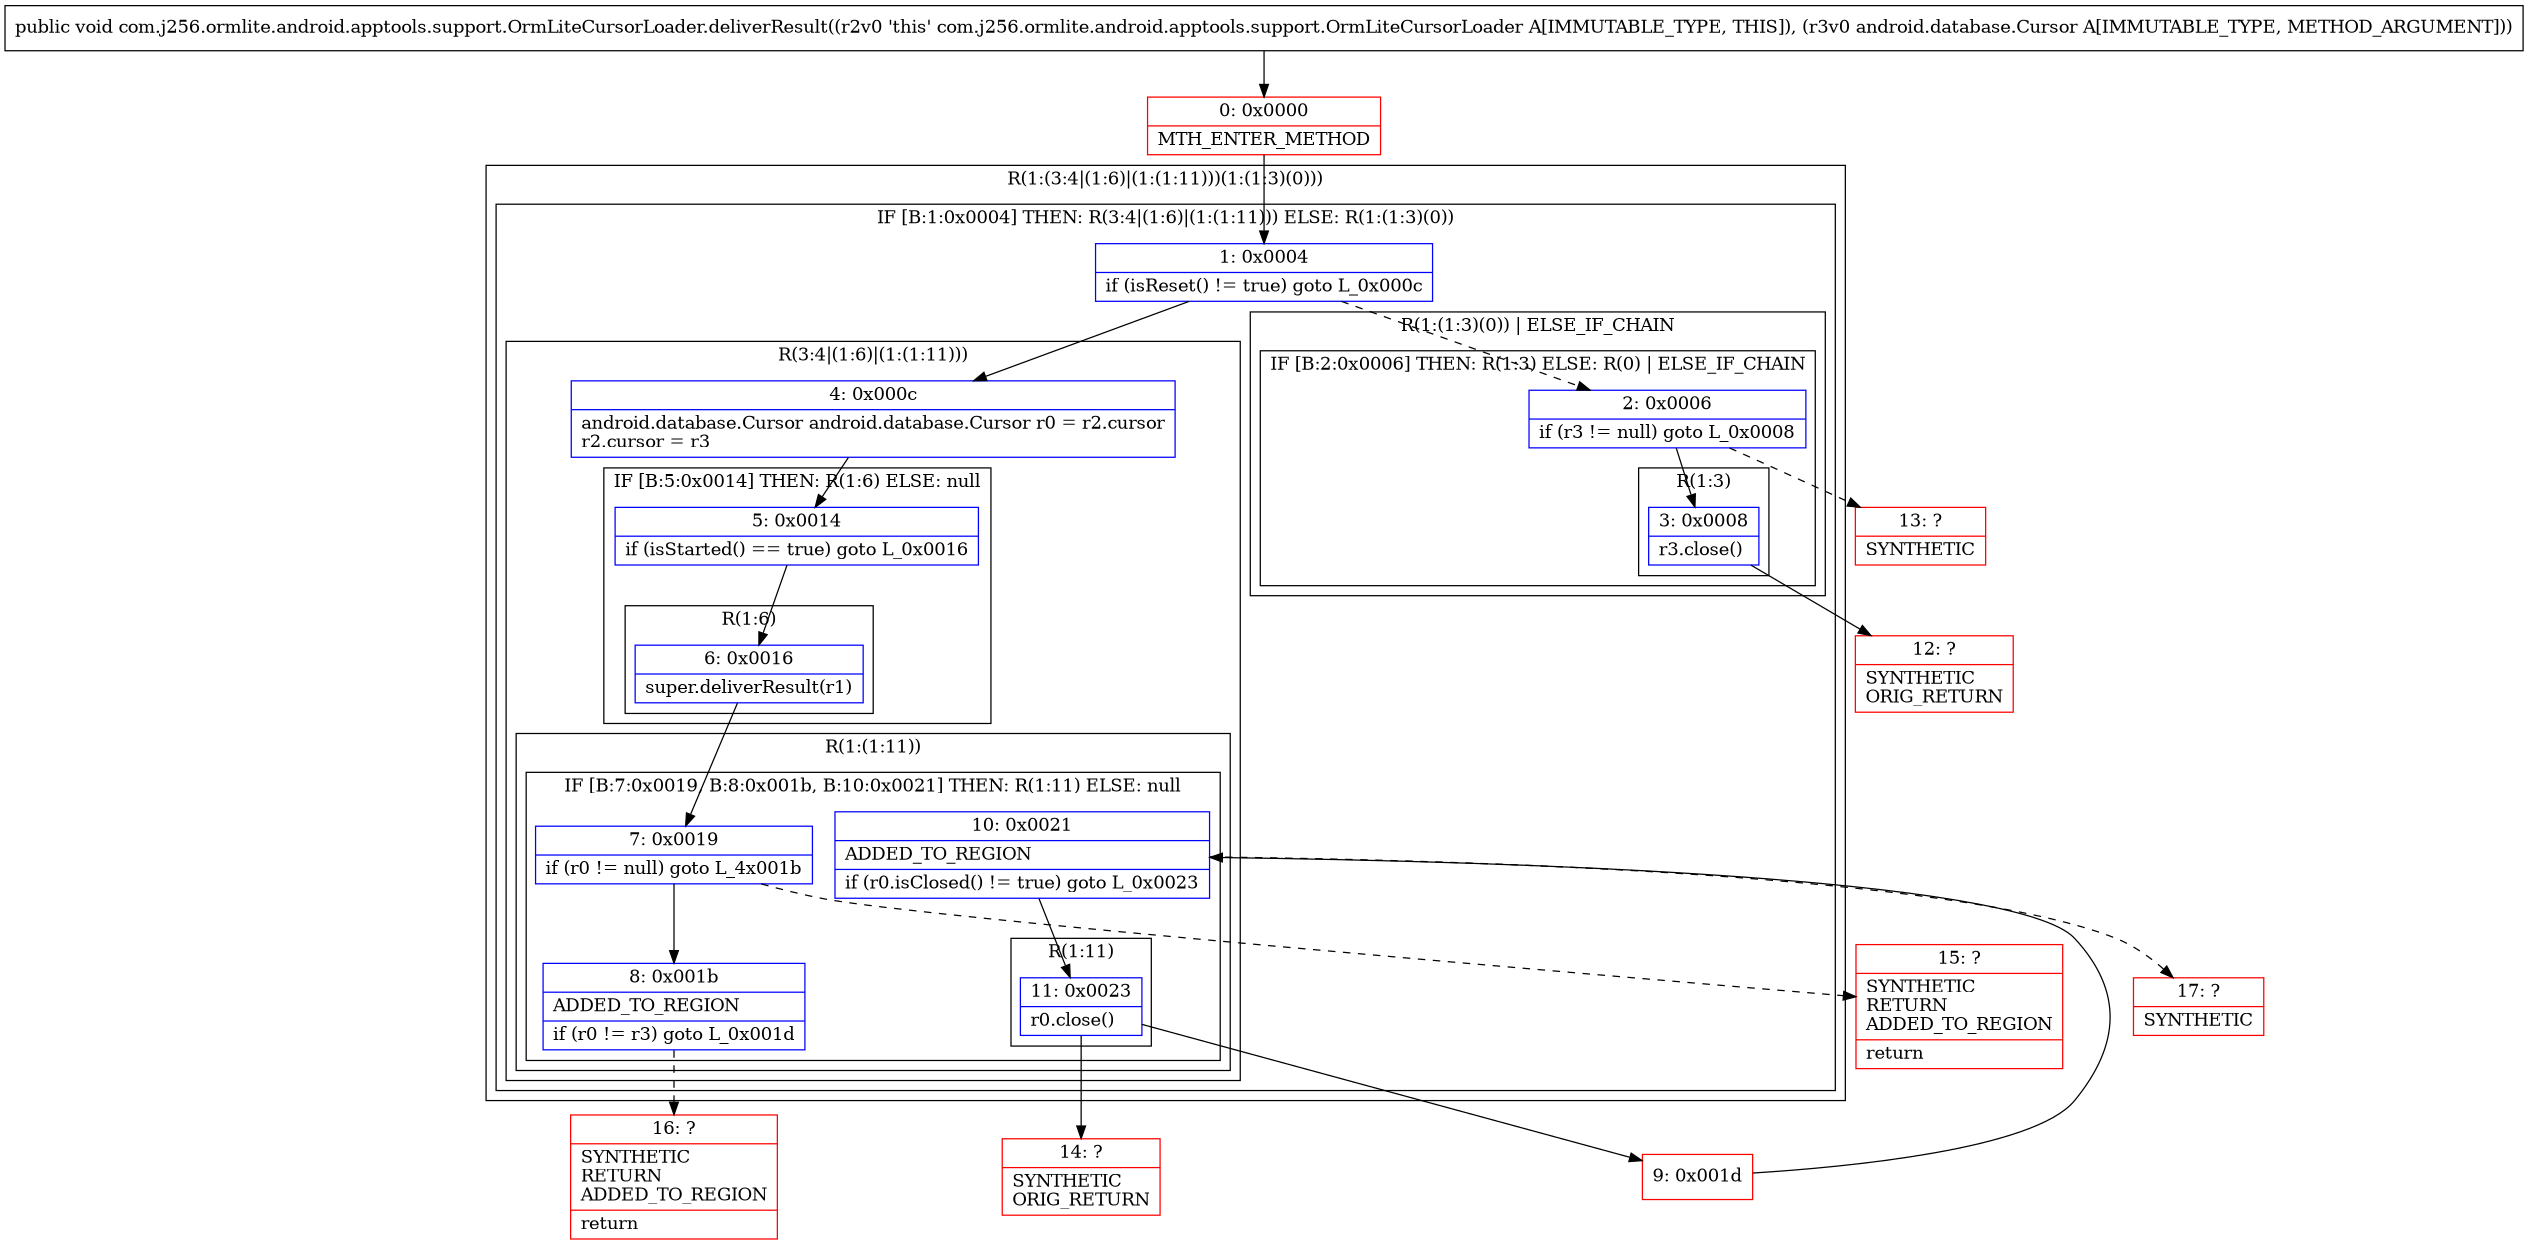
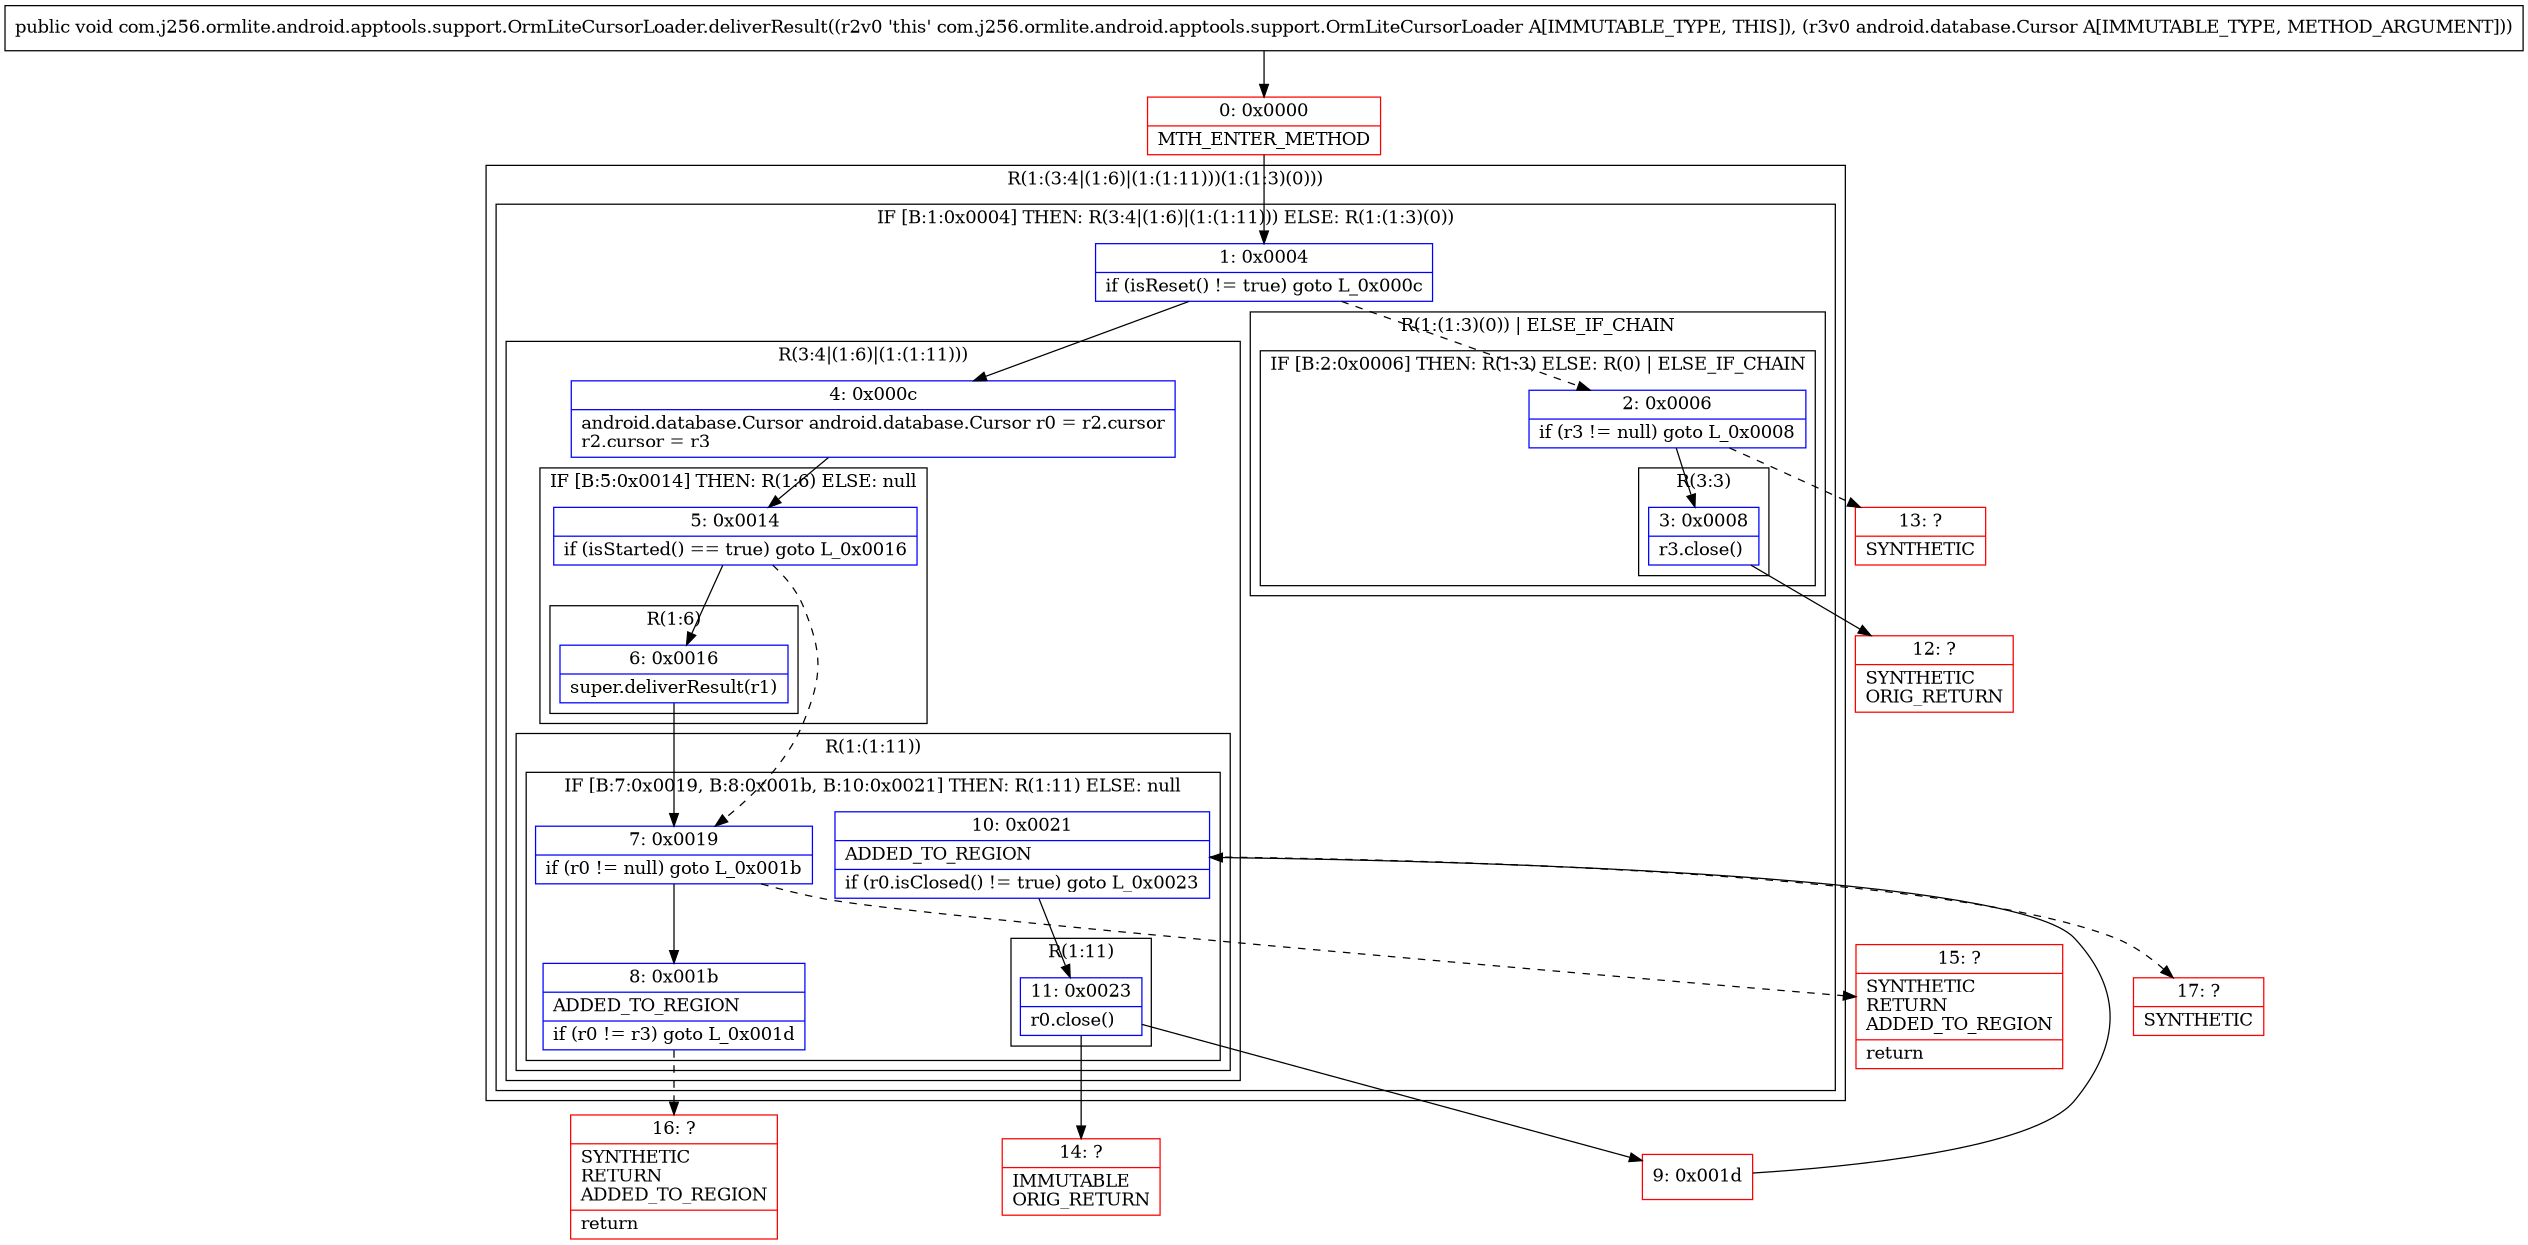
  digraph {
    node [color=blue shape=record]
    n1 [label="{6\:\ 0x0016|super.deliverResult(r1)\l}"]
    n2 [label="{5\:\ 0x0014|if (isStarted() == true) goto L_0x0016\l}"]
    n3 [label="{11\:\ 0x0023|r0.close()\l}"]
-   n4 [label="{7\:\ 0x0019|if (r0 != null) goto L_4x001b\l}"]
+   n4 [label="{7\:\ 0x0019|if (r0 != null) goto L_0x001b\l}"]
    n5 [label="{8\:\ 0x001b|ADDED_TO_REGION\l|if (r0 != r3) goto L_0x001d\l}"]
    n6 [label="{10\:\ 0x0021|ADDED_TO_REGION\l|if (r0.isClosed() != true) goto L_0x0023\l}"]
    n7 [label="{4\:\ 0x000c|android.database.Cursor android.database.Cursor r0 = r2.cursor\lr2.cursor = r3\l}"]
    n8 [label="{3\:\ 0x0008|r3.close()\l}"]
    n9 [label="{2\:\ 0x0006|if (r3 != null) goto L_0x0008\l}"]
    n10 [label="{1\:\ 0x0004|if (isReset() != true) goto L_0x000c\l}"]
    n11 [color=red label="{9\:\ 0x001d}"]
-   n12 [color=red label="{14\:\ ?|SYNTHETIC\lORIG_RETURN\l}"]
+   n12 [color=red label="{14\:\ ?|IMMUTABLE\lORIG_RETURN\l}"]
    n13 [color=red label="{15\:\ ?|SYNTHETIC\lRETURN\lADDED_TO_REGION\l|return\l}"]
    n14 [color=red label="{16\:\ ?|SYNTHETIC\lRETURN\lADDED_TO_REGION\l|return\l}"]
    n15 [color=red label="{17\:\ ?|SYNTHETIC\l}"]
    n16 [color=red label="{12\:\ ?|SYNTHETIC\lORIG_RETURN\l}"]
    n17 [color=red label="{13\:\ ?|SYNTHETIC\l}"]
    n18 [color=red label="{0\:\ 0x0000|MTH_ENTER_METHOD\l}"]
    n19 [label="{public void com.j256.ormlite.android.apptools.support.OrmLiteCursorLoader.deliverResult((r2v0 'this' com.j256.ormlite.android.apptools.support.OrmLiteCursorLoader A[IMMUTABLE_TYPE, THIS]), (r3v0 android.database.Cursor A[IMMUTABLE_TYPE, METHOD_ARGUMENT])) }" color=""]
    subgraph cluster_1 {
      label="R(1:(3:4|(1:6)|(1:(1:11)))(1:(1:3)(0)))"
      subgraph cluster_2 {
        label="IF [B:1:0x0004] THEN: R(3:4|(1:6)|(1:(1:11))) ELSE: R(1:(1:3)(0))"
        n10
        subgraph cluster_3 {
          label="R(3:4|(1:6)|(1:(1:11)))"
          n7
          subgraph cluster_4 {
            label="IF [B:5:0x0014] THEN: R(1:6) ELSE: null"
            n2
            subgraph cluster_5 {
              label="R(1:6)"
              n1
            }
          }
          subgraph cluster_6 {
            label="R(1:(1:11))"
            subgraph cluster_7 {
              label="IF [B:7:0x0019, B:8:0x001b, B:10:0x0021] THEN: R(1:11) ELSE: null"
              n4
              n5
              n6
              subgraph cluster_8 {
                label="R(1:11)"
                n3
              }
            }
          }
        }
        subgraph cluster_9 {
          label="R(1:(1:3)(0)) | ELSE_IF_CHAIN\l"
          subgraph cluster_10 {
            label="IF [B:2:0x0006] THEN: R(1:3) ELSE: R(0) | ELSE_IF_CHAIN\l"
            n9
            subgraph cluster_11 {
-             label="R(1:3)"
+             label="R(3:3)"
              n8
            }
            subgraph cluster_12 {
              label="R(0)"
            }
          }
        }
      }
    }
    n1 -> n4
    n2 -> n1
+   n2 -> n4 [style=dashed]
    n3 -> n11
    n3 -> n12
    n4 -> n5
    n4 -> n13 [style=dashed]
    n5 -> n14 [style=dashed]
    n6 -> n3
    n6 -> n15 [style=dashed]
    n7 -> n2
    n8 -> n16
    n9 -> n8
    n9 -> n17 [style=dashed]
    n10 -> n7
    n10 -> n9 [style=dashed]
    n11 -> n6
    n18 -> n10
    n19 -> n18
  }
